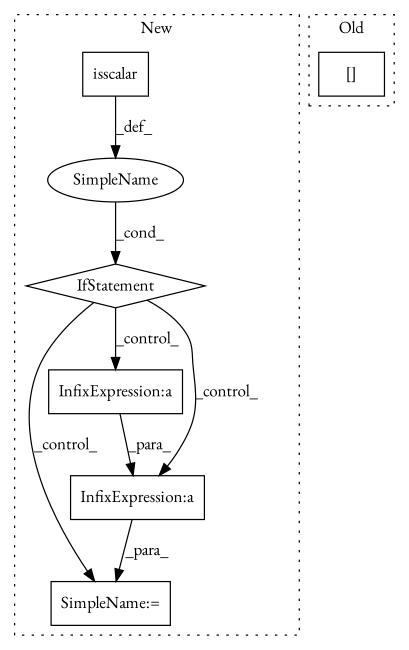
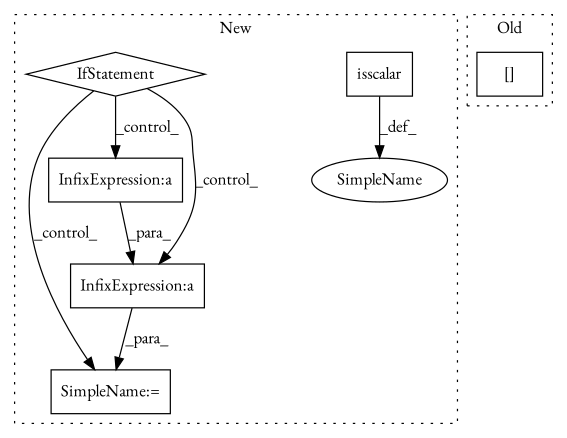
  digraph {
    fontname="EB Garamond"
    node [a=27 fontname="EB Garamond" l=3 shape=box]
    edge [fontname="EB Garamond"]
    n1 [a=32 l="9,1" label=isscalar s="7327,7345"]
    n2 [a=25 l="4,2" label=IfStatement s="7317,7346" shape=diamond]
    n3 [a=7 l=1 label="SimpleName:=" s=7617]
    n4 [a=42 label=SimpleName shape=ellipse l=""]
    n5 [label="InfixExpression:a" s=7665]
    n6 [label="InfixExpression:a" s=7700]
    n7 [a=2 l="7,1" label="[]" s="7184,7192"]
    subgraph cluster_1 {
      label=New
      style=dotted
      n1
      n2
      n3
      n4
      n5
      n6
    }
    subgraph cluster_2 {
      label=Old
      style=dotted
      n7
    }
    n1 -> n4 [label=_def_]
    n2 -> n3 [label=_control_]
    n2 -> n5 [label=_control_]
    n2 -> n6 [label=_control_]
-   n4 -> n2 [label=_cond_]
    n5 -> n6 [label=_para_]
    n6 -> n3 [label=_para_]
  }
